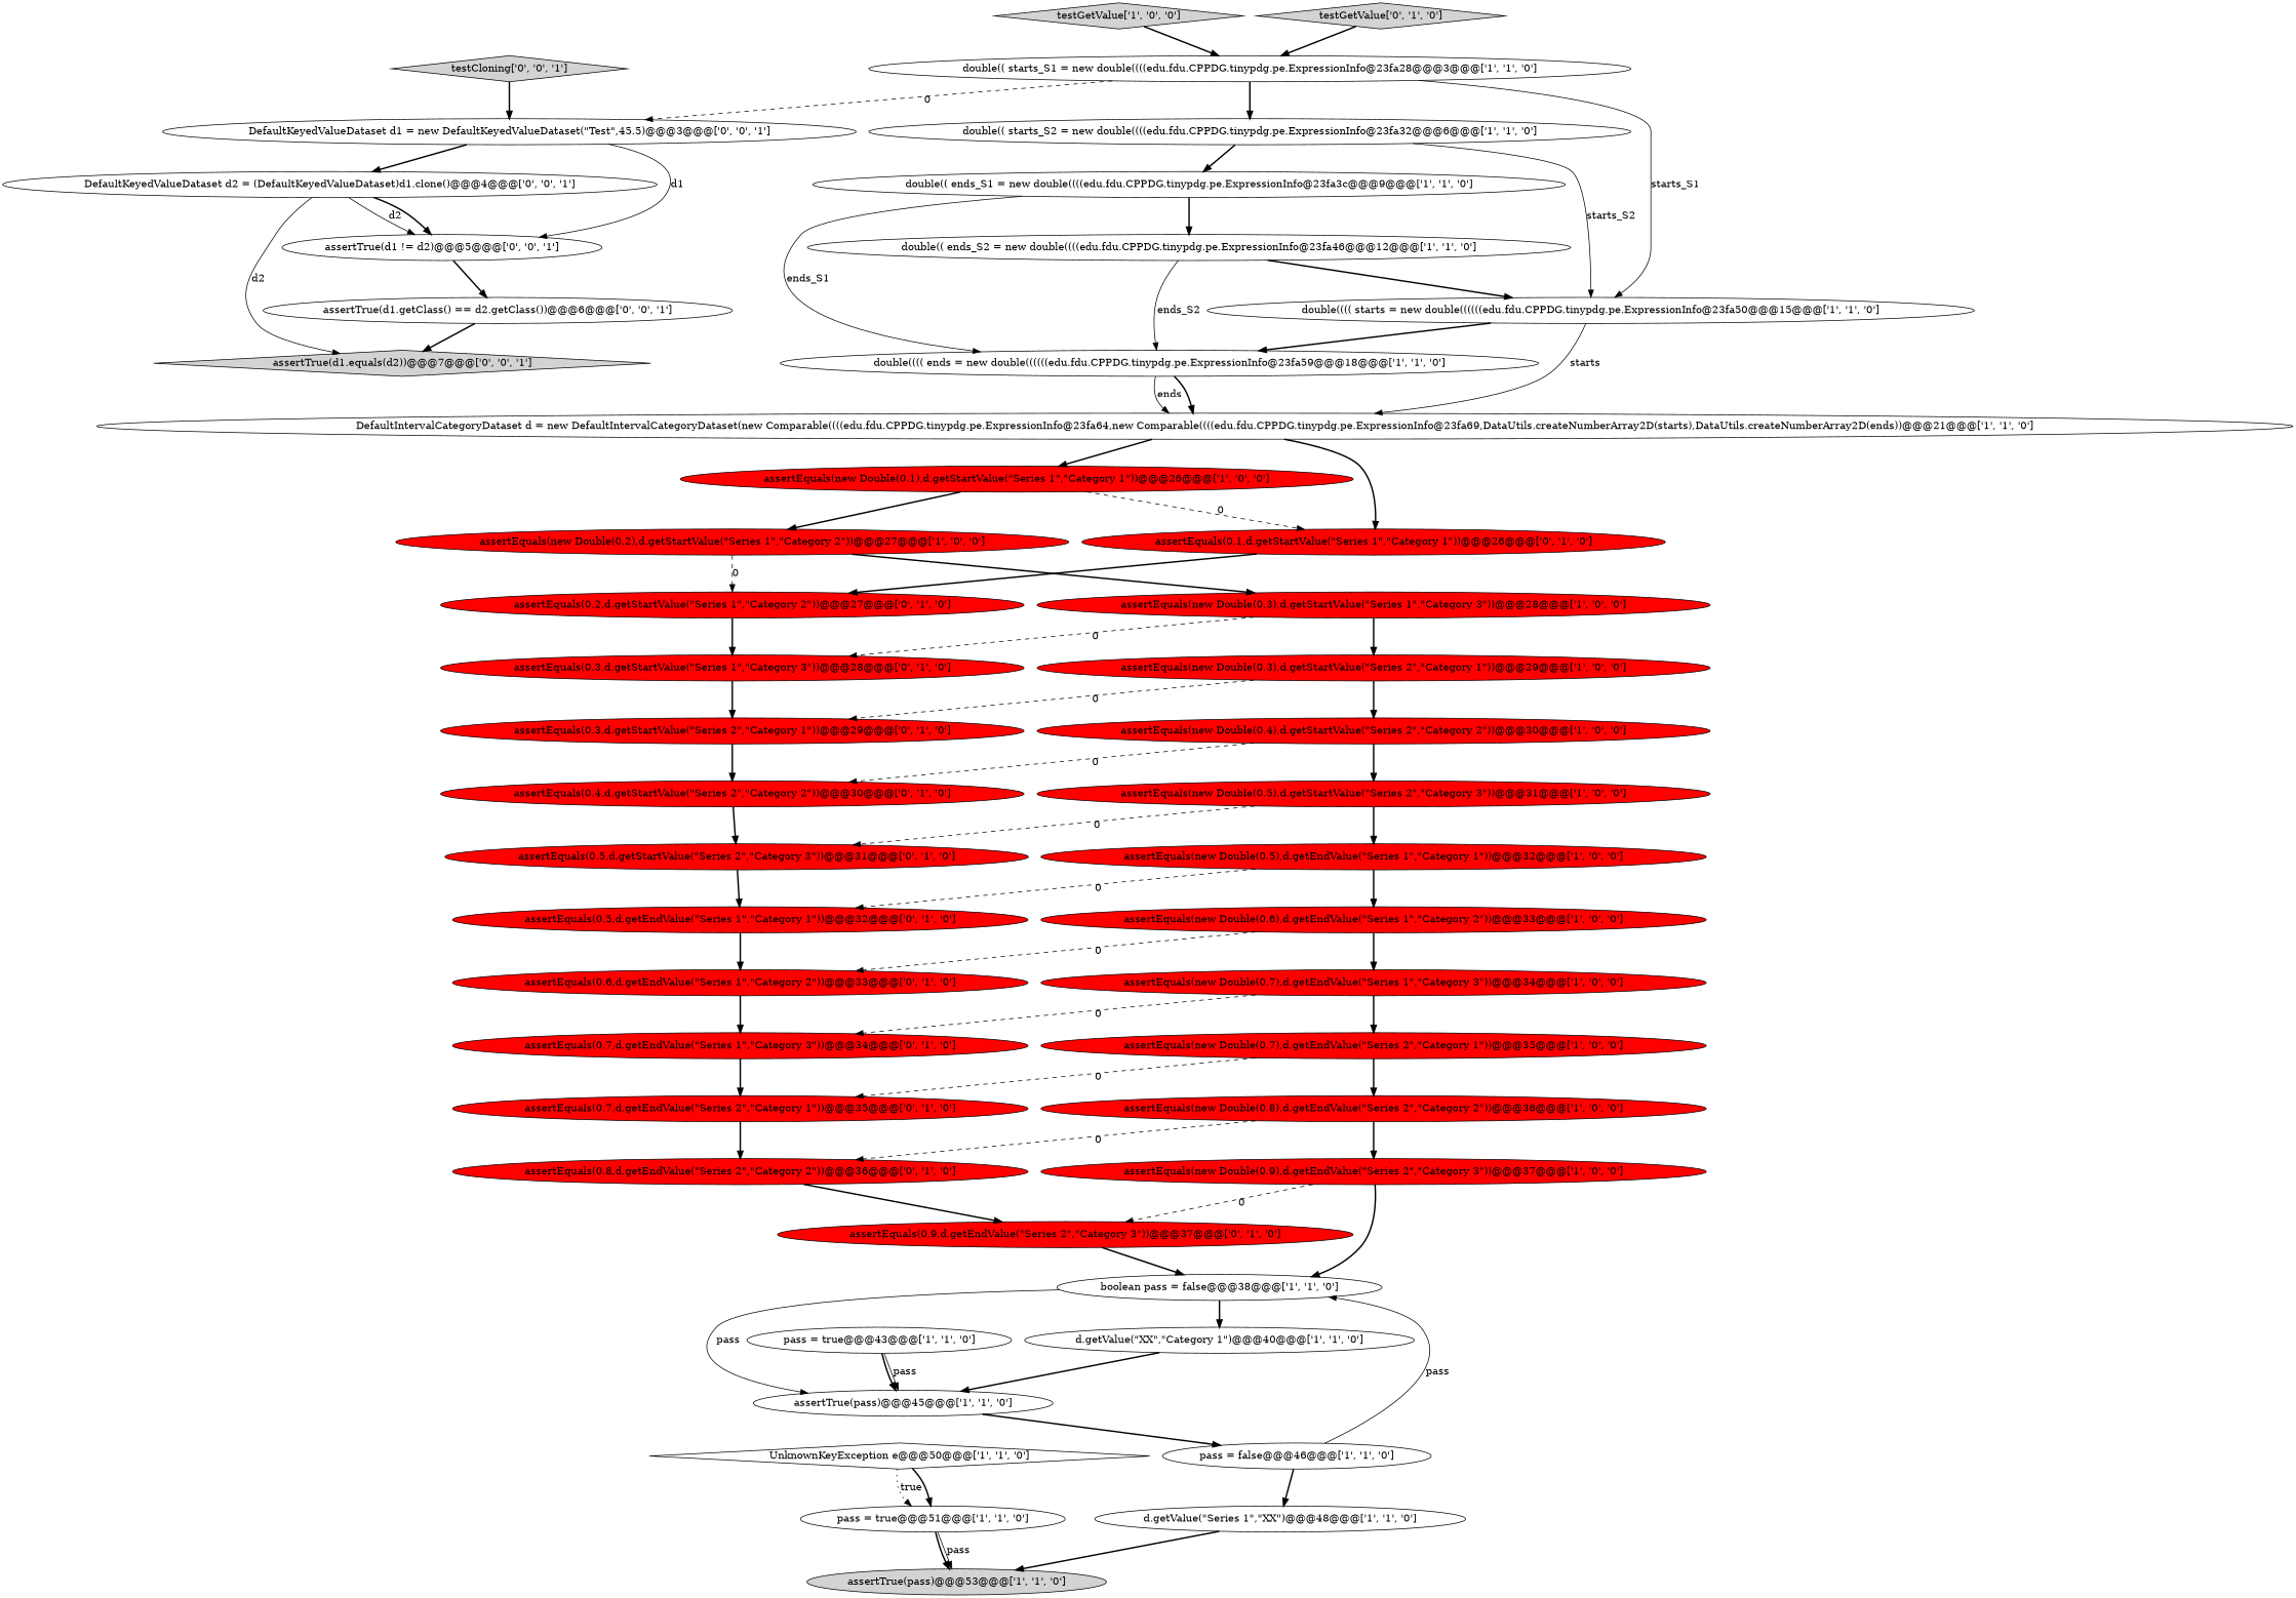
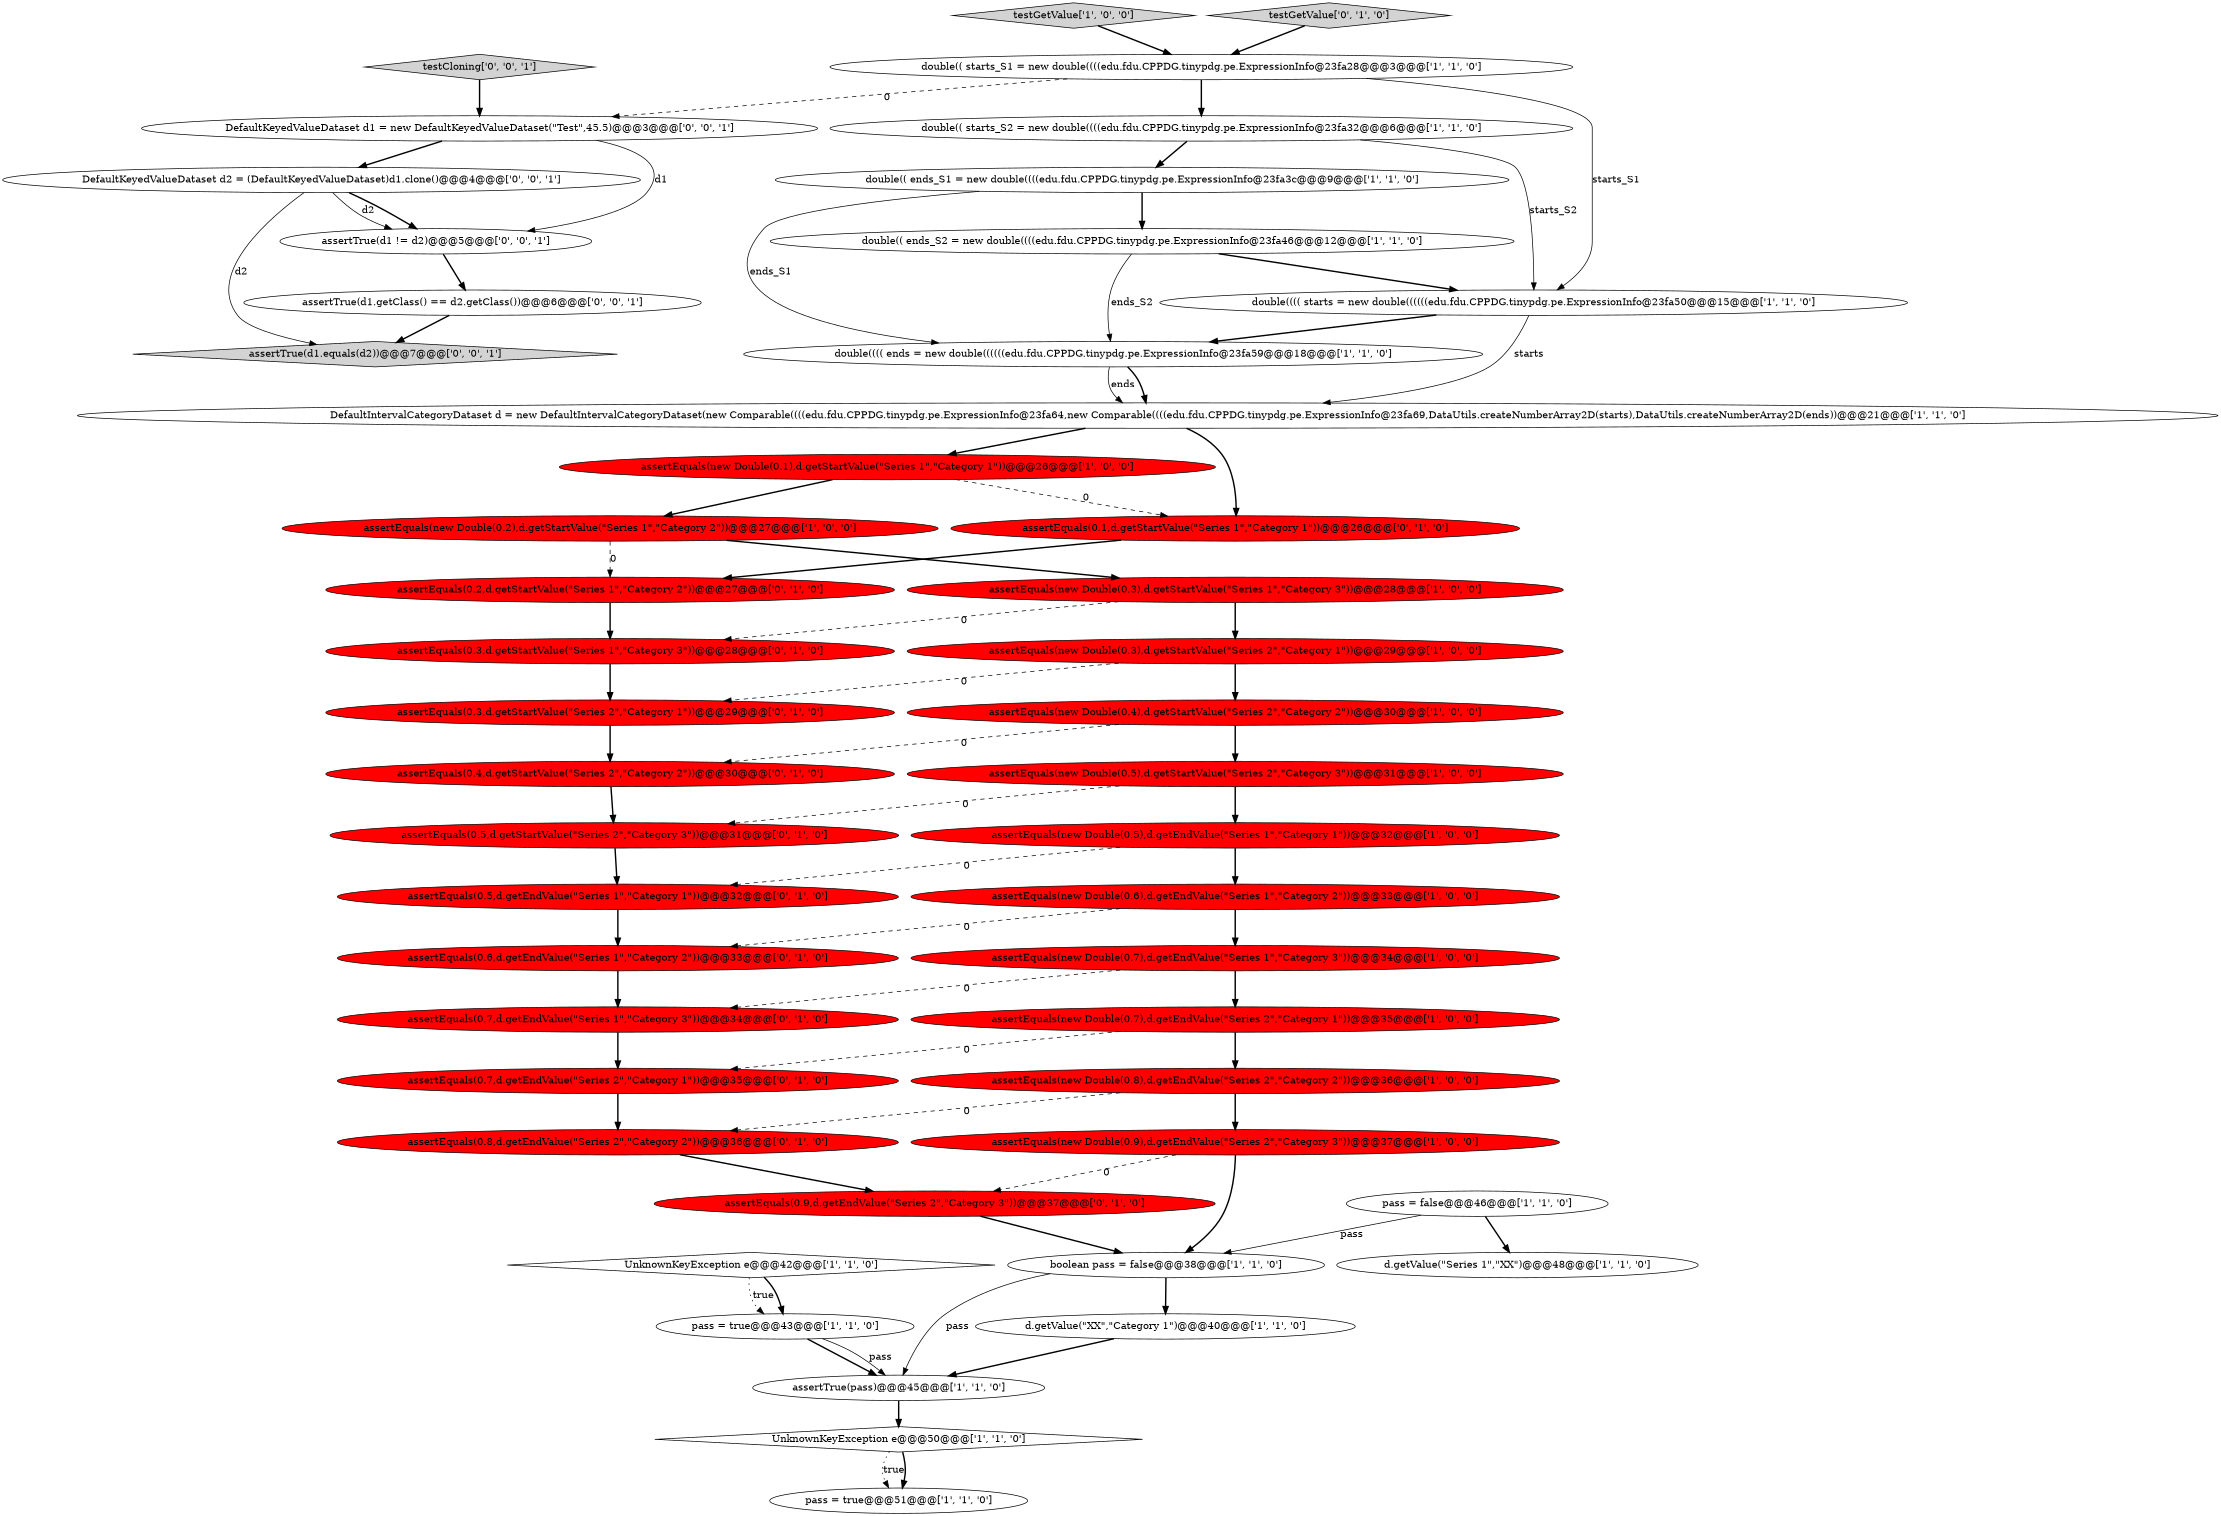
  digraph {
    node [fillcolor=red shape=ellipse style=filled]
    edge [style=bold]
    n1 [label="assertEquals(0.7,d.getEndValue(\"Series 1\",\"Category 3\"))@@@34@@@['0', '1', '0']"]
    n2 [label="assertEquals(0.7,d.getEndValue(\"Series 2\",\"Category 1\"))@@@35@@@['0', '1', '0']"]
    n3 [label="assertEquals(0.8,d.getEndValue(\"Series 2\",\"Category 2\"))@@@36@@@['0', '1', '0']"]
    n4 [fillcolor=lightgray label="testGetValue['1', '0', '0']" shape=diamond]
    n5 [fillcolor=white label="double(( starts_S1 = new double((((edu.fdu.CPPDG.tinypdg.pe.ExpressionInfo@23fa28@@@3@@@['1', '1', '0']"]
    n6 [fillcolor=white label="double(((( starts = new double((((((edu.fdu.CPPDG.tinypdg.pe.ExpressionInfo@23fa50@@@15@@@['1', '1', '0']"]
    n7 [fillcolor=white label="DefaultKeyedValueDataset d1 = new DefaultKeyedValueDataset(\"Test\",45.5)@@@3@@@['0', '0', '1']"]
    n8 [fillcolor=white label="double(( starts_S2 = new double((((edu.fdu.CPPDG.tinypdg.pe.ExpressionInfo@23fa32@@@6@@@['1', '1', '0']"]
    n9 [label="assertEquals(new Double(0.5),d.getStartValue(\"Series 2\",\"Category 3\"))@@@31@@@['1', '0', '0']"]
    n10 [label="assertEquals(0.5,d.getStartValue(\"Series 2\",\"Category 3\"))@@@31@@@['0', '1', '0']"]
    n11 [label="assertEquals(new Double(0.5),d.getEndValue(\"Series 1\",\"Category 1\"))@@@32@@@['1', '0', '0']"]
    n12 [label="assertEquals(0.5,d.getEndValue(\"Series 1\",\"Category 1\"))@@@32@@@['0', '1', '0']"]
    n13 [label="assertEquals(new Double(0.6),d.getEndValue(\"Series 1\",\"Category 2\"))@@@33@@@['1', '0', '0']"]
    n14 [fillcolor=white label="UnknownKeyException e@@@50@@@['1', '1', '0']" shape=diamond]
    n15 [fillcolor=white label="pass = true@@@51@@@['1', '1', '0']"]
-   n16 [fillcolor=lightgray label="assertTrue(pass)@@@53@@@['1', '1', '0']"]
    n17 [fillcolor=white label="double(((( ends = new double((((((edu.fdu.CPPDG.tinypdg.pe.ExpressionInfo@23fa59@@@18@@@['1', '1', '0']"]
    n18 [fillcolor=white label="DefaultIntervalCategoryDataset d = new DefaultIntervalCategoryDataset(new Comparable((((edu.fdu.CPPDG.tinypdg.pe.ExpressionInfo@23fa64,new Comparable((((edu.fdu.CPPDG.tinypdg.pe.ExpressionInfo@23fa69,DataUtils.createNumberArray2D(starts),DataUtils.createNumberArray2D(ends))@@@21@@@['1', '1', '0']"]
    n19 [fillcolor=white label="DefaultKeyedValueDataset d2 = (DefaultKeyedValueDataset)d1.clone()@@@4@@@['0', '0', '1']"]
    n20 [fillcolor=white label="assertTrue(d1 != d2)@@@5@@@['0', '0', '1']"]
    n21 [fillcolor=white label="double(( ends_S1 = new double((((edu.fdu.CPPDG.tinypdg.pe.ExpressionInfo@23fa3c@@@9@@@['1', '1', '0']"]
    n22 [fillcolor=lightgray label="assertTrue(d1.equals(d2))@@@7@@@['0', '0', '1']" shape=diamond]
    n23 [fillcolor=white label="assertTrue(d1.getClass() == d2.getClass())@@@6@@@['0', '0', '1']"]
    n24 [fillcolor=white label="double(( ends_S2 = new double((((edu.fdu.CPPDG.tinypdg.pe.ExpressionInfo@23fa46@@@12@@@['1', '1', '0']"]
    n25 [label="assertEquals(0.6,d.getEndValue(\"Series 1\",\"Category 2\"))@@@33@@@['0', '1', '0']"]
    n26 [label="assertEquals(new Double(0.7),d.getEndValue(\"Series 1\",\"Category 3\"))@@@34@@@['1', '0', '0']"]
    n27 [label="assertEquals(new Double(0.7),d.getEndValue(\"Series 2\",\"Category 1\"))@@@35@@@['1', '0', '0']"]
    n28 [label="assertEquals(0.9,d.getEndValue(\"Series 2\",\"Category 3\"))@@@37@@@['0', '1', '0']"]
    n29 [fillcolor=white label="boolean pass = false@@@38@@@['1', '1', '0']"]
    n30 [label="assertEquals(new Double(0.1),d.getStartValue(\"Series 1\",\"Category 1\"))@@@26@@@['1', '0', '0']"]
    n31 [label="assertEquals(0.1,d.getStartValue(\"Series 1\",\"Category 1\"))@@@26@@@['0', '1', '0']"]
    n32 [label="assertEquals(new Double(0.2),d.getStartValue(\"Series 1\",\"Category 2\"))@@@27@@@['1', '0', '0']"]
    n33 [label="assertEquals(0.2,d.getStartValue(\"Series 1\",\"Category 2\"))@@@27@@@['0', '1', '0']"]
    n34 [label="assertEquals(new Double(0.3),d.getStartValue(\"Series 1\",\"Category 3\"))@@@28@@@['1', '0', '0']"]
    n35 [label="assertEquals(new Double(0.3),d.getStartValue(\"Series 2\",\"Category 1\"))@@@29@@@['1', '0', '0']"]
    n36 [label="assertEquals(0.3,d.getStartValue(\"Series 2\",\"Category 1\"))@@@29@@@['0', '1', '0']"]
    n37 [label="assertEquals(new Double(0.4),d.getStartValue(\"Series 2\",\"Category 2\"))@@@30@@@['1', '0', '0']"]
    n38 [label="assertEquals(0.4,d.getStartValue(\"Series 2\",\"Category 2\"))@@@30@@@['0', '1', '0']"]
    n39 [label="assertEquals(0.3,d.getStartValue(\"Series 1\",\"Category 3\"))@@@28@@@['0', '1', '0']"]
    n40 [label="assertEquals(new Double(0.8),d.getEndValue(\"Series 2\",\"Category 2\"))@@@36@@@['1', '0', '0']"]
    n41 [label="assertEquals(new Double(0.9),d.getEndValue(\"Series 2\",\"Category 3\"))@@@37@@@['1', '0', '0']"]
    n42 [fillcolor=white label="d.getValue(\"Series 1\",\"XX\")@@@48@@@['1', '1', '0']"]
    n43 [fillcolor=white label="assertTrue(pass)@@@45@@@['1', '1', '0']"]
    n44 [fillcolor=white label="d.getValue(\"XX\",\"Category 1\")@@@40@@@['1', '1', '0']"]
    n45 [fillcolor=white label="pass = true@@@43@@@['1', '1', '0']"]
    n46 [fillcolor=white label="pass = false@@@46@@@['1', '1', '0']"]
+   n47 [fillcolor=white label="UnknownKeyException e@@@42@@@['1', '1', '0']" shape=diamond]
    n48 [fillcolor=lightgray label="testGetValue['0', '1', '0']" shape=diamond]
    n49 [fillcolor=lightgray label="testCloning['0', '0', '1']" shape=diamond]
    n1 -> n2
    n2 -> n3
    n3 -> n28
    n4 -> n5
    n5 -> n6 [label=starts_S1 style=solid]
    n5 -> n7 [label=0 style=dashed]
    n5 -> n8
    n6 -> n17
    n6 -> n18 [label=starts style=solid]
    n7 -> n19
    n7 -> n20 [label=d1 style=solid]
    n8 -> n6 [label=starts_S2 style=solid]
    n8 -> n21
    n9 -> n10 [label=0 style=dashed]
    n9 -> n11
    n10 -> n12
    n11 -> n12 [label=0 style=dashed]
    n11 -> n13
    n12 -> n25
    n13 -> n25 [label=0 style=dashed]
    n13 -> n26
    n14 -> n15 [label=true style=dotted]
    n14 -> n15
-   n15 -> n16 [label=pass style=solid]
-   n15 -> n16
    n17 -> n18
    n17 -> n18 [label=ends style=solid]
    n18 -> n30
    n18 -> n31
    n19 -> n20 [label=d2 style=solid]
    n19 -> n20
    n19 -> n22 [label=d2 style=solid]
    n20 -> n23
    n21 -> n17 [label=ends_S1 style=solid]
    n21 -> n24
    n23 -> n22
    n24 -> n6
    n24 -> n17 [label=ends_S2 style=solid]
    n25 -> n1
    n26 -> n1 [label=0 style=dashed]
    n26 -> n27
    n27 -> n2 [label=0 style=dashed]
    n27 -> n40
    n28 -> n29
    n29 -> n43 [label=pass style=solid]
    n29 -> n44
    n30 -> n31 [label=0 style=dashed]
    n30 -> n32
    n31 -> n33
    n32 -> n33 [label=0 style=dashed]
    n32 -> n34
    n33 -> n39
    n34 -> n35
    n34 -> n39 [label=0 style=dashed]
    n35 -> n36 [label=0 style=dashed]
    n35 -> n37
    n36 -> n38
    n37 -> n9
    n37 -> n38 [label=0 style=dashed]
    n38 -> n10
    n39 -> n36
    n40 -> n3 [label=0 style=dashed]
    n40 -> n41
    n41 -> n28 [label=0 style=dashed]
    n41 -> n29
-   n42 -> n16
-   n43 -> n46
+   n43 -> n14
    n44 -> n43
    n45 -> n43
    n45 -> n43 [label=pass style=solid]
    n46 -> n29 [label=pass style=solid]
    n46 -> n42
+   n47 -> n45 [label=true style=dotted]
+   n47 -> n45
    n48 -> n5
    n49 -> n7
  }
